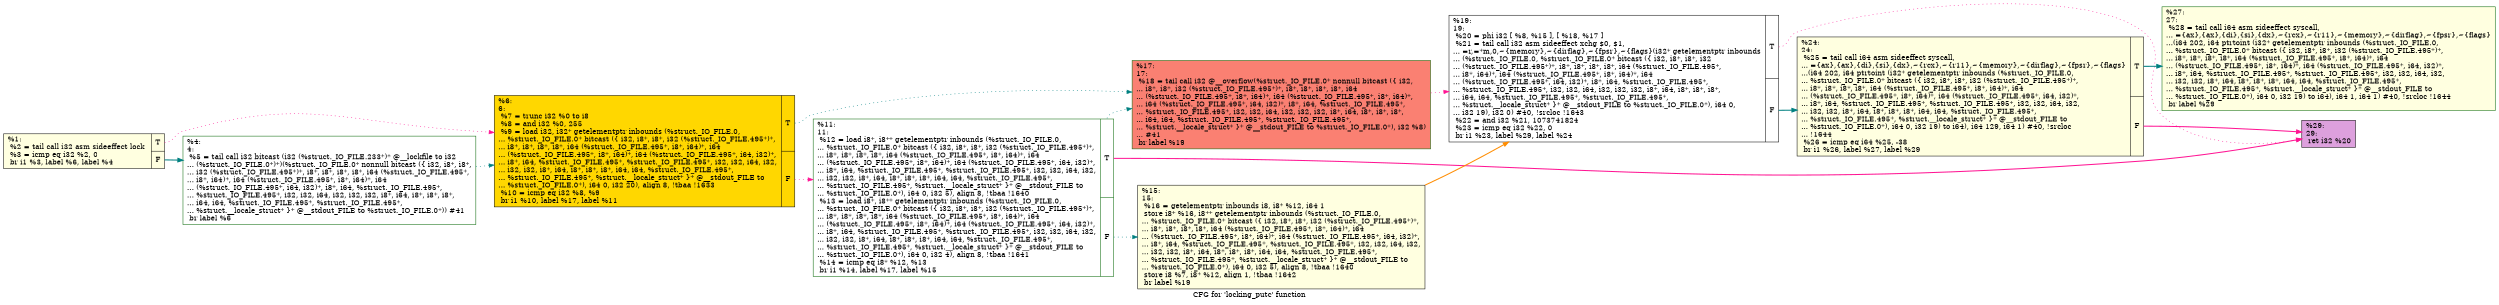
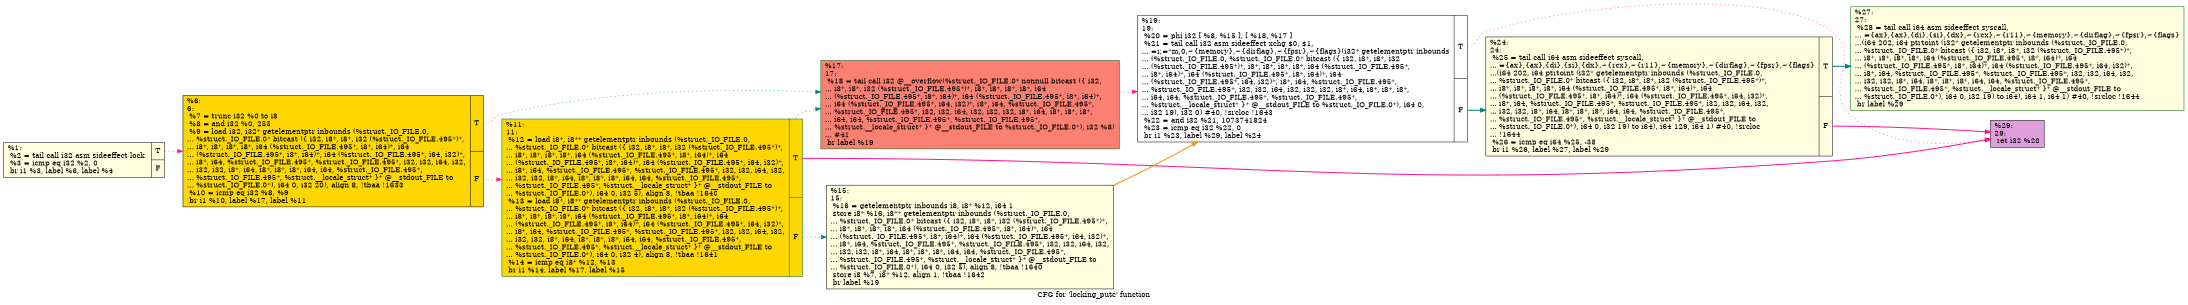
  digraph {
    label="CFG for 'locking_putc' function"
    rankdir=LR
    node [color=black fillcolor=lightyellow shape=record style=filled]
    edge [color=teal style=dotted tailport=s0]
    n1 [label="{%1:\l  %2 = tail call i32 asm sideeffect lock \l  %3 = icmp eq i32 %2, 0\l  br i1 %3, label %6, label %4\l|{<s0>T|<s1>F}}"]
    n2 [fillcolor=gold label="{%6:\l6:                                                \l  %7 = trunc i32 %0 to i8\l  %8 = and i32 %0, 255\l  %9 = load i32, i32* getelementptr inbounds (%struct._IO_FILE.0,\l... %struct._IO_FILE.0* bitcast (\{ i32, i8*, i8*, i32 (%struct._IO_FILE.495*)*,\l... i8*, i8*, i8*, i8*, i64 (%struct._IO_FILE.495*, i8*, i64)*, i64\l... (%struct._IO_FILE.495*, i8*, i64)*, i64 (%struct._IO_FILE.495*, i64, i32)*,\l... i8*, i64, %struct._IO_FILE.495*, %struct._IO_FILE.495*, i32, i32, i64, i32,\l... i32, i32, i8*, i64, i8*, i8*, i8*, i64, i64, %struct._IO_FILE.495*,\l... %struct._IO_FILE.495*, %struct.__locale_struct* \}* @__stdout_FILE to\l... %struct._IO_FILE.0*), i64 0, i32 20), align 8, !tbaa !1633\l  %10 = icmp eq i32 %8, %9\l  br i1 %10, label %17, label %11\l|{<s0>T|<s1>F}}"]
-   n3 [color=darkgreen fillcolor=white label="{%4:\l4:                                                \l  %5 = tail call i32 bitcast (i32 (%struct._IO_FILE.233*)* @__lockfile to i32\l... (%struct._IO_FILE.0*)*)(%struct._IO_FILE.0* nonnull bitcast (\{ i32, i8*, i8*,\l... i32 (%struct._IO_FILE.495*)*, i8*, i8*, i8*, i8*, i64 (%struct._IO_FILE.495*,\l... i8*, i64)*, i64 (%struct._IO_FILE.495*, i8*, i64)*, i64\l... (%struct._IO_FILE.495*, i64, i32)*, i8*, i64, %struct._IO_FILE.495*,\l... %struct._IO_FILE.495*, i32, i32, i64, i32, i32, i32, i8*, i64, i8*, i8*, i8*,\l... i64, i64, %struct._IO_FILE.495*, %struct._IO_FILE.495*,\l... %struct.__locale_struct* \}* @__stdout_FILE to %struct._IO_FILE.0*)) #41\l  br label %6\l}"]
    n4 [color=darkgreen fillcolor=salmon label="{%17:\l17:                                               \l  %18 = tail call i32 @__overflow(%struct._IO_FILE.0* nonnull bitcast (\{ i32,\l... i8*, i8*, i32 (%struct._IO_FILE.495*)*, i8*, i8*, i8*, i8*, i64\l... (%struct._IO_FILE.495*, i8*, i64)*, i64 (%struct._IO_FILE.495*, i8*, i64)*,\l... i64 (%struct._IO_FILE.495*, i64, i32)*, i8*, i64, %struct._IO_FILE.495*,\l... %struct._IO_FILE.495*, i32, i32, i64, i32, i32, i32, i8*, i64, i8*, i8*, i8*,\l... i64, i64, %struct._IO_FILE.495*, %struct._IO_FILE.495*,\l... %struct.__locale_struct* \}* @__stdout_FILE to %struct._IO_FILE.0*), i32 %8)\l... #41\l  br label %19\l}"]
-   n5 [color=darkgreen fillcolor=white label="{%11:\l11:                                               \l  %12 = load i8*, i8** getelementptr inbounds (%struct._IO_FILE.0,\l... %struct._IO_FILE.0* bitcast (\{ i32, i8*, i8*, i32 (%struct._IO_FILE.495*)*,\l... i8*, i8*, i8*, i8*, i64 (%struct._IO_FILE.495*, i8*, i64)*, i64\l... (%struct._IO_FILE.495*, i8*, i64)*, i64 (%struct._IO_FILE.495*, i64, i32)*,\l... i8*, i64, %struct._IO_FILE.495*, %struct._IO_FILE.495*, i32, i32, i64, i32,\l... i32, i32, i8*, i64, i8*, i8*, i8*, i64, i64, %struct._IO_FILE.495*,\l... %struct._IO_FILE.495*, %struct.__locale_struct* \}* @__stdout_FILE to\l... %struct._IO_FILE.0*), i64 0, i32 5), align 8, !tbaa !1640\l  %13 = load i8*, i8** getelementptr inbounds (%struct._IO_FILE.0,\l... %struct._IO_FILE.0* bitcast (\{ i32, i8*, i8*, i32 (%struct._IO_FILE.495*)*,\l... i8*, i8*, i8*, i8*, i64 (%struct._IO_FILE.495*, i8*, i64)*, i64\l... (%struct._IO_FILE.495*, i8*, i64)*, i64 (%struct._IO_FILE.495*, i64, i32)*,\l... i8*, i64, %struct._IO_FILE.495*, %struct._IO_FILE.495*, i32, i32, i64, i32,\l... i32, i32, i8*, i64, i8*, i8*, i8*, i64, i64, %struct._IO_FILE.495*,\l... %struct._IO_FILE.495*, %struct.__locale_struct* \}* @__stdout_FILE to\l... %struct._IO_FILE.0*), i64 0, i32 4), align 8, !tbaa !1641\l  %14 = icmp eq i8* %12, %13\l  br i1 %14, label %17, label %15\l|{<s0>T|<s1>F}}"]
+   n5 [color=darkgreen fillcolor=gold label="{%11:\l11:                                               \l  %12 = load i8*, i8** getelementptr inbounds (%struct._IO_FILE.0,\l... %struct._IO_FILE.0* bitcast (\{ i32, i8*, i8*, i32 (%struct._IO_FILE.495*)*,\l... i8*, i8*, i8*, i8*, i64 (%struct._IO_FILE.495*, i8*, i64)*, i64\l... (%struct._IO_FILE.495*, i8*, i64)*, i64 (%struct._IO_FILE.495*, i64, i32)*,\l... i8*, i64, %struct._IO_FILE.495*, %struct._IO_FILE.495*, i32, i32, i64, i32,\l... i32, i32, i8*, i64, i8*, i8*, i8*, i64, i64, %struct._IO_FILE.495*,\l... %struct._IO_FILE.495*, %struct.__locale_struct* \}* @__stdout_FILE to\l... %struct._IO_FILE.0*), i64 0, i32 5), align 8, !tbaa !1640\l  %13 = load i8*, i8** getelementptr inbounds (%struct._IO_FILE.0,\l... %struct._IO_FILE.0* bitcast (\{ i32, i8*, i8*, i32 (%struct._IO_FILE.495*)*,\l... i8*, i8*, i8*, i8*, i64 (%struct._IO_FILE.495*, i8*, i64)*, i64\l... (%struct._IO_FILE.495*, i8*, i64)*, i64 (%struct._IO_FILE.495*, i64, i32)*,\l... i8*, i64, %struct._IO_FILE.495*, %struct._IO_FILE.495*, i32, i32, i64, i32,\l... i32, i32, i8*, i64, i8*, i8*, i8*, i64, i64, %struct._IO_FILE.495*,\l... %struct._IO_FILE.495*, %struct.__locale_struct* \}* @__stdout_FILE to\l... %struct._IO_FILE.0*), i64 0, i32 4), align 8, !tbaa !1641\l  %14 = icmp eq i8* %12, %13\l  br i1 %14, label %17, label %15\l|{<s0>T|<s1>F}}"]
    n6 [fillcolor=white label="{%19:\l19:                                               \l  %20 = phi i32 [ %8, %15 ], [ %18, %17 ]\l  %21 = tail call i32 asm sideeffect xchg $0, $1,\l... =r,=*m,0,~\{memory\},~\{dirflag\},~\{fpsr\},~\{flags\}(i32* getelementptr inbounds\l... (%struct._IO_FILE.0, %struct._IO_FILE.0* bitcast (\{ i32, i8*, i8*, i32\l... (%struct._IO_FILE.495*)*, i8*, i8*, i8*, i8*, i64 (%struct._IO_FILE.495*,\l... i8*, i64)*, i64 (%struct._IO_FILE.495*, i8*, i64)*, i64\l... (%struct._IO_FILE.495*, i64, i32)*, i8*, i64, %struct._IO_FILE.495*,\l... %struct._IO_FILE.495*, i32, i32, i64, i32, i32, i32, i8*, i64, i8*, i8*, i8*,\l... i64, i64, %struct._IO_FILE.495*, %struct._IO_FILE.495*,\l... %struct.__locale_struct* \}* @__stdout_FILE to %struct._IO_FILE.0*), i64 0,\l... i32 19), i32 0) #40, !srcloc !1643\l  %22 = and i32 %21, 1073741824\l  %23 = icmp eq i32 %22, 0\l  br i1 %23, label %29, label %24\l|{<s0>T|<s1>F}}"]
    n7 [label="{%15:\l15:                                               \l  %16 = getelementptr inbounds i8, i8* %12, i64 1\l  store i8* %16, i8** getelementptr inbounds (%struct._IO_FILE.0,\l... %struct._IO_FILE.0* bitcast (\{ i32, i8*, i8*, i32 (%struct._IO_FILE.495*)*,\l... i8*, i8*, i8*, i8*, i64 (%struct._IO_FILE.495*, i8*, i64)*, i64\l... (%struct._IO_FILE.495*, i8*, i64)*, i64 (%struct._IO_FILE.495*, i64, i32)*,\l... i8*, i64, %struct._IO_FILE.495*, %struct._IO_FILE.495*, i32, i32, i64, i32,\l... i32, i32, i8*, i64, i8*, i8*, i8*, i64, i64, %struct._IO_FILE.495*,\l... %struct._IO_FILE.495*, %struct.__locale_struct* \}* @__stdout_FILE to\l... %struct._IO_FILE.0*), i64 0, i32 5), align 8, !tbaa !1640\l  store i8 %7, i8* %12, align 1, !tbaa !1642\l  br label %19\l}"]
    n8 [fillcolor=plum label="{%29:\l29:                                               \l  ret i32 %20\l}"]
    n9 [label="{%24:\l24:                                               \l  %25 = tail call i64 asm sideeffect syscall,\l... =\{ax\},\{ax\},\{di\},\{si\},\{dx\},~\{rcx\},~\{r11\},~\{memory\},~\{dirflag\},~\{fpsr\},~\{flags\}\l...(i64 202, i64 ptrtoint (i32* getelementptr inbounds (%struct._IO_FILE.0,\l... %struct._IO_FILE.0* bitcast (\{ i32, i8*, i8*, i32 (%struct._IO_FILE.495*)*,\l... i8*, i8*, i8*, i8*, i64 (%struct._IO_FILE.495*, i8*, i64)*, i64\l... (%struct._IO_FILE.495*, i8*, i64)*, i64 (%struct._IO_FILE.495*, i64, i32)*,\l... i8*, i64, %struct._IO_FILE.495*, %struct._IO_FILE.495*, i32, i32, i64, i32,\l... i32, i32, i8*, i64, i8*, i8*, i8*, i64, i64, %struct._IO_FILE.495*,\l... %struct._IO_FILE.495*, %struct.__locale_struct* \}* @__stdout_FILE to\l... %struct._IO_FILE.0*), i64 0, i32 19) to i64), i64 129, i64 1) #40, !srcloc\l... !1644\l  %26 = icmp eq i64 %25, -38\l  br i1 %26, label %27, label %29\l|{<s0>T|<s1>F}}"]
    n10 [color=darkgreen label="{%27:\l27:                                               \l  %28 = tail call i64 asm sideeffect syscall,\l... =\{ax\},\{ax\},\{di\},\{si\},\{dx\},~\{rcx\},~\{r11\},~\{memory\},~\{dirflag\},~\{fpsr\},~\{flags\}\l...(i64 202, i64 ptrtoint (i32* getelementptr inbounds (%struct._IO_FILE.0,\l... %struct._IO_FILE.0* bitcast (\{ i32, i8*, i8*, i32 (%struct._IO_FILE.495*)*,\l... i8*, i8*, i8*, i8*, i64 (%struct._IO_FILE.495*, i8*, i64)*, i64\l... (%struct._IO_FILE.495*, i8*, i64)*, i64 (%struct._IO_FILE.495*, i64, i32)*,\l... i8*, i64, %struct._IO_FILE.495*, %struct._IO_FILE.495*, i32, i32, i64, i32,\l... i32, i32, i8*, i64, i8*, i8*, i8*, i64, i64, %struct._IO_FILE.495*,\l... %struct._IO_FILE.495*, %struct.__locale_struct* \}* @__stdout_FILE to\l... %struct._IO_FILE.0*), i64 0, i32 19) to i64), i64 1, i64 1) #40, !srcloc !1644\l  br label %29\l}"]
    n1 -> n2 [color=deeppink]
-   n1 -> n3 [style=bold tailport=s1]
    n2 -> n4
    n2 -> n5 [color=deeppink tailport=s1]
-   n3 -> n2
    n4 -> n6 [color=deeppink]
    n5 -> n4
    n5 -> n7 [tailport=s1]
    n5 -> n8 [color=deeppink style=bold]
    n6 -> n8 [color=deeppink]
    n6 -> n9 [style=bold tailport=s1]
    n7 -> n6 [color=darkorange style=bold]
    n9 -> n8 [color=deeppink style=bold tailport=s1]
    n9 -> n10 [style=bold]
  }
